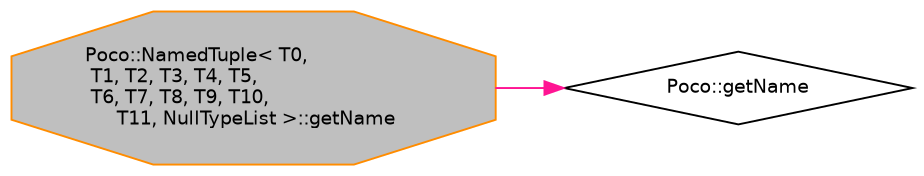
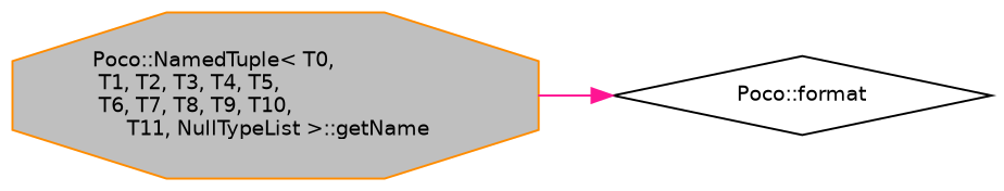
  digraph {
    rankdir=LR
    node [fontname=Helvetica fontsize=10 style=filled]
    n1 [color=darkorange fillcolor=grey75 fontcolor=black height=0.2 label="Poco::NamedTuple\< T0,\l T1, T2, T3, T4, T5,\l T6, T7, T8, T9, T10,\l T11, NullTypeList \>::getName" shape=octagon width=0.4]
-   n2 [color=black fillcolor=white height=0.2 label="Poco::getName" shape=diamond width=0.4]
+   n2 [color=black fillcolor=white height=0.2 label="Poco::format" shape=diamond width=0.4]
    n1 -> n2 [color=deeppink fontname=Helvetica fontsize=10 labelfontname=Helvetica labelfontsize=10 style=solid]
  }
